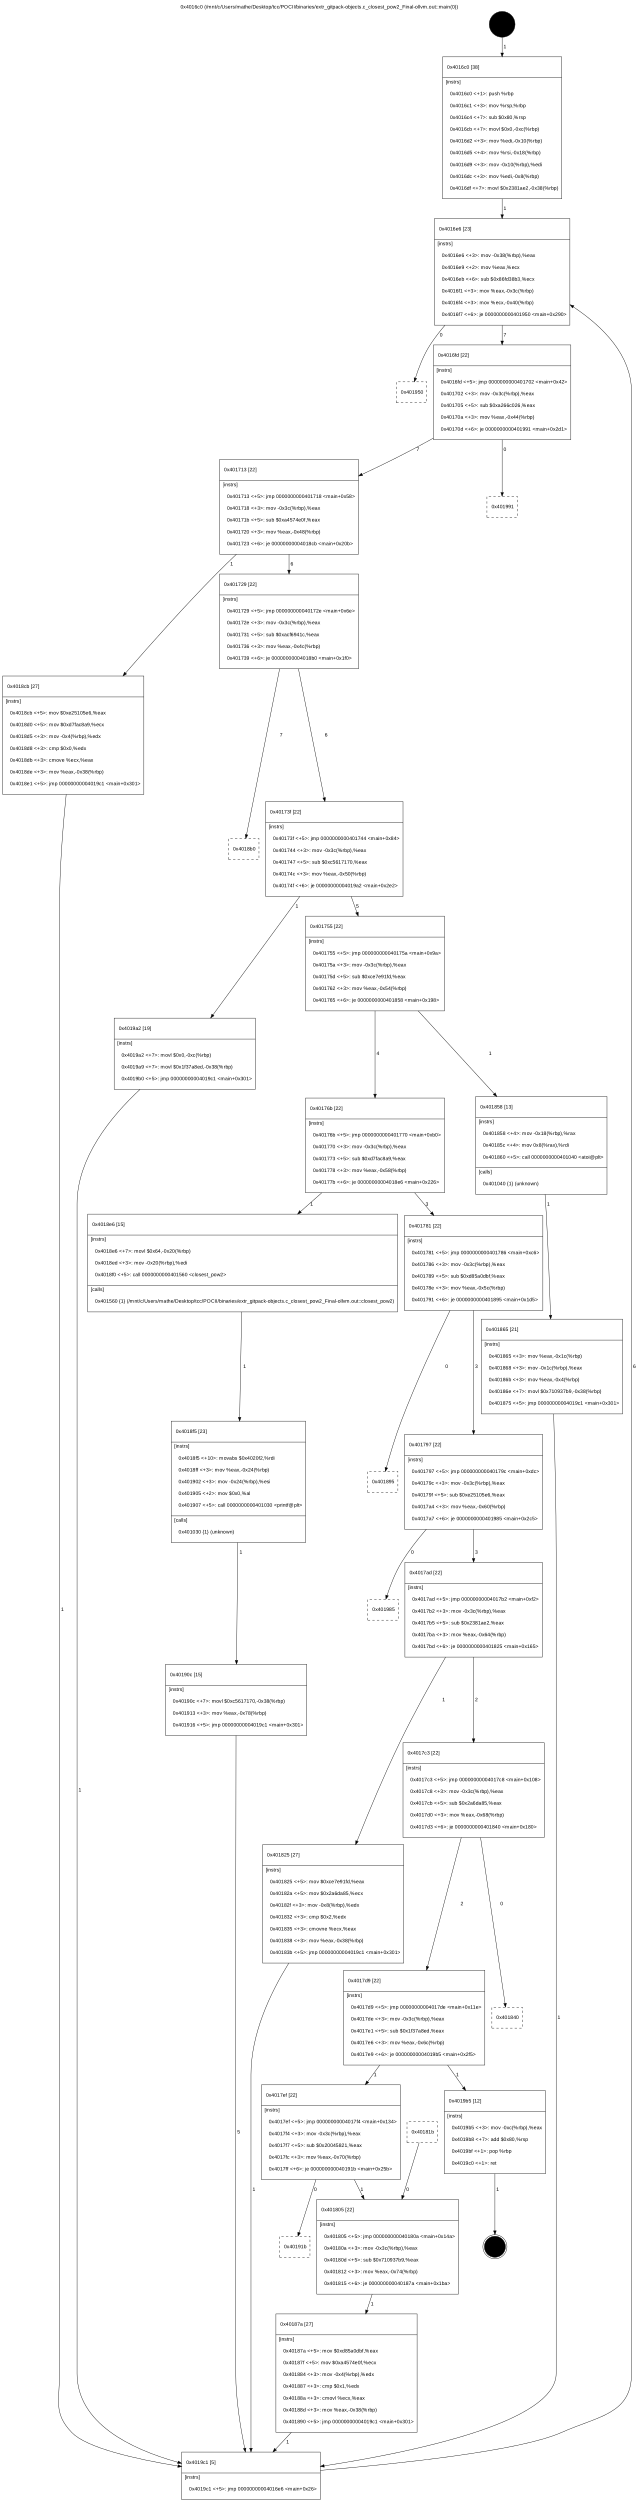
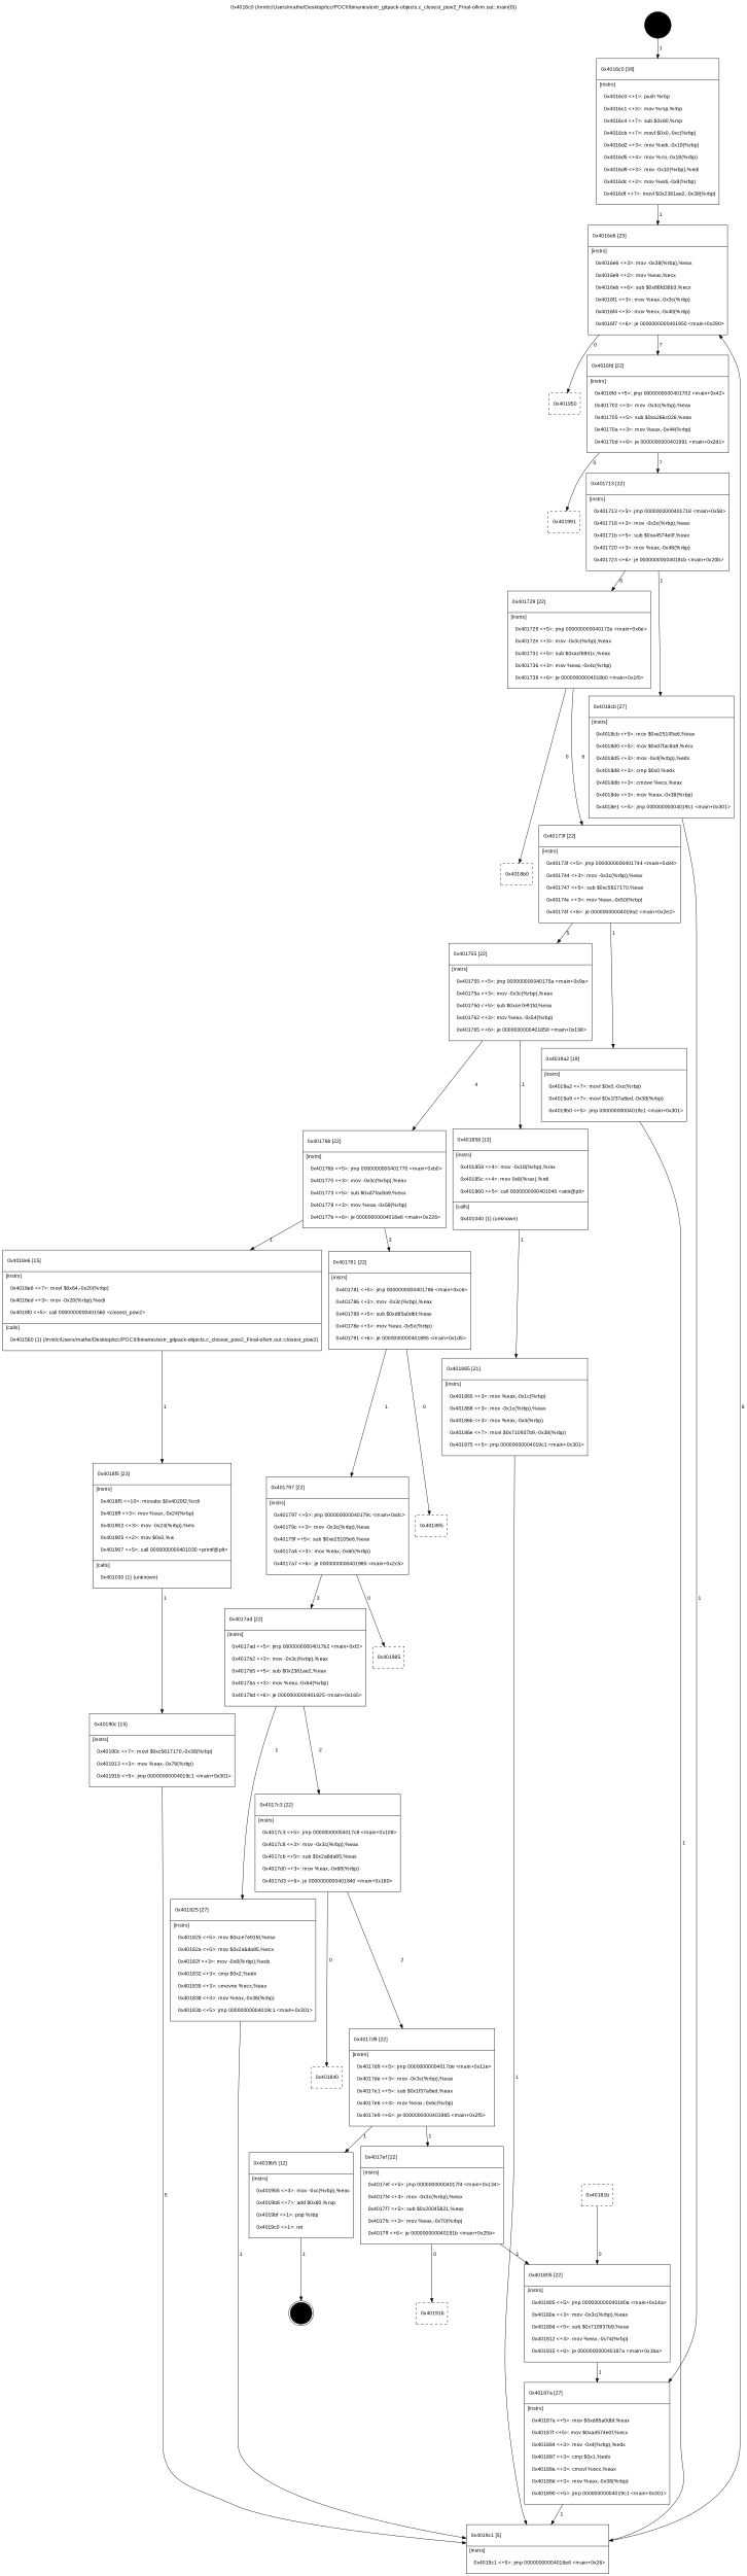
  digraph {
    fontname="Liberation Sans"
    label="0x4016c0 (/mnt/c/Users/mathe/Desktop/tcc/POCII/binaries/extr_gitpack-objects.c_closest_pow2_Final-ollvm.out::main(0))"
    labelloc=t
    node [fontname="Liberation Sans" shape=record]
    edge [fontname="Liberation Sans"]
    Entry [fillcolor=black height=0.3 shape=circle style=filled width=0.3]
    n2 [label="{\n     0x4016c0 [38]\l\n     | [instrs]\l\n     &nbsp;&nbsp;0x4016c0 \<+1\>: push %rbp\l\n     &nbsp;&nbsp;0x4016c1 \<+3\>: mov %rsp,%rbp\l\n     &nbsp;&nbsp;0x4016c4 \<+7\>: sub $0x80,%rsp\l\n     &nbsp;&nbsp;0x4016cb \<+7\>: movl $0x0,-0xc(%rbp)\l\n     &nbsp;&nbsp;0x4016d2 \<+3\>: mov %edi,-0x10(%rbp)\l\n     &nbsp;&nbsp;0x4016d5 \<+4\>: mov %rsi,-0x18(%rbp)\l\n     &nbsp;&nbsp;0x4016d9 \<+3\>: mov -0x10(%rbp),%edi\l\n     &nbsp;&nbsp;0x4016dc \<+3\>: mov %edi,-0x8(%rbp)\l\n     &nbsp;&nbsp;0x4016df \<+7\>: movl $0x2381ae2,-0x38(%rbp)\l\n  }"]
    n3 [label="{\n     0x4016e6 [23]\l\n     | [instrs]\l\n     &nbsp;&nbsp;0x4016e6 \<+3\>: mov -0x38(%rbp),%eax\l\n     &nbsp;&nbsp;0x4016e9 \<+2\>: mov %eax,%ecx\l\n     &nbsp;&nbsp;0x4016eb \<+6\>: sub $0x86fd38b3,%ecx\l\n     &nbsp;&nbsp;0x4016f1 \<+3\>: mov %eax,-0x3c(%rbp)\l\n     &nbsp;&nbsp;0x4016f4 \<+3\>: mov %ecx,-0x40(%rbp)\l\n     &nbsp;&nbsp;0x4016f7 \<+6\>: je 0000000000401950 \<main+0x290\>\l\n  }"]
    n4 [label="{\n     0x401950\l\n  }" style=dashed]
    n5 [label="{\n     0x4016fd [22]\l\n     | [instrs]\l\n     &nbsp;&nbsp;0x4016fd \<+5\>: jmp 0000000000401702 \<main+0x42\>\l\n     &nbsp;&nbsp;0x401702 \<+3\>: mov -0x3c(%rbp),%eax\l\n     &nbsp;&nbsp;0x401705 \<+5\>: sub $0xa266c026,%eax\l\n     &nbsp;&nbsp;0x40170a \<+3\>: mov %eax,-0x44(%rbp)\l\n     &nbsp;&nbsp;0x40170d \<+6\>: je 0000000000401991 \<main+0x2d1\>\l\n  }"]
    n6 [label="{\n     0x401991\l\n  }" style=dashed]
    n7 [label="{\n     0x401713 [22]\l\n     | [instrs]\l\n     &nbsp;&nbsp;0x401713 \<+5\>: jmp 0000000000401718 \<main+0x58\>\l\n     &nbsp;&nbsp;0x401718 \<+3\>: mov -0x3c(%rbp),%eax\l\n     &nbsp;&nbsp;0x40171b \<+5\>: sub $0xa4574e0f,%eax\l\n     &nbsp;&nbsp;0x401720 \<+3\>: mov %eax,-0x48(%rbp)\l\n     &nbsp;&nbsp;0x401723 \<+6\>: je 00000000004018cb \<main+0x20b\>\l\n  }"]
    n8 [label="{\n     0x4018cb [27]\l\n     | [instrs]\l\n     &nbsp;&nbsp;0x4018cb \<+5\>: mov $0xe25105e6,%eax\l\n     &nbsp;&nbsp;0x4018d0 \<+5\>: mov $0xd7fac8a9,%ecx\l\n     &nbsp;&nbsp;0x4018d5 \<+3\>: mov -0x4(%rbp),%edx\l\n     &nbsp;&nbsp;0x4018d8 \<+3\>: cmp $0x0,%edx\l\n     &nbsp;&nbsp;0x4018db \<+3\>: cmove %ecx,%eax\l\n     &nbsp;&nbsp;0x4018de \<+3\>: mov %eax,-0x38(%rbp)\l\n     &nbsp;&nbsp;0x4018e1 \<+5\>: jmp 00000000004019c1 \<main+0x301\>\l\n  }"]
    n9 [label="{\n     0x401729 [22]\l\n     | [instrs]\l\n     &nbsp;&nbsp;0x401729 \<+5\>: jmp 000000000040172e \<main+0x6e\>\l\n     &nbsp;&nbsp;0x40172e \<+3\>: mov -0x3c(%rbp),%eax\l\n     &nbsp;&nbsp;0x401731 \<+5\>: sub $0xacf6941c,%eax\l\n     &nbsp;&nbsp;0x401736 \<+3\>: mov %eax,-0x4c(%rbp)\l\n     &nbsp;&nbsp;0x401739 \<+6\>: je 00000000004018b0 \<main+0x1f0\>\l\n  }"]
    Exit [fillcolor=black height=0.3 peripheries=2 shape=circle style=filled width=0.3]
    n11 [label="{\n     0x4019c1 [5]\l\n     | [instrs]\l\n     &nbsp;&nbsp;0x4019c1 \<+5\>: jmp 00000000004016e6 \<main+0x26\>\l\n  }"]
    n12 [label="{\n     0x4018b0\l\n  }" style=dashed]
    n13 [label="{\n     0x40173f [22]\l\n     | [instrs]\l\n     &nbsp;&nbsp;0x40173f \<+5\>: jmp 0000000000401744 \<main+0x84\>\l\n     &nbsp;&nbsp;0x401744 \<+3\>: mov -0x3c(%rbp),%eax\l\n     &nbsp;&nbsp;0x401747 \<+5\>: sub $0xc5617170,%eax\l\n     &nbsp;&nbsp;0x40174c \<+3\>: mov %eax,-0x50(%rbp)\l\n     &nbsp;&nbsp;0x40174f \<+6\>: je 00000000004019a2 \<main+0x2e2\>\l\n  }"]
    n14 [label="{\n     0x40190c [15]\l\n     | [instrs]\l\n     &nbsp;&nbsp;0x40190c \<+7\>: movl $0xc5617170,-0x38(%rbp)\l\n     &nbsp;&nbsp;0x401913 \<+3\>: mov %eax,-0x78(%rbp)\l\n     &nbsp;&nbsp;0x401916 \<+5\>: jmp 00000000004019c1 \<main+0x301\>\l\n  }"]
    n15 [label="{\n     0x4019a2 [19]\l\n     | [instrs]\l\n     &nbsp;&nbsp;0x4019a2 \<+7\>: movl $0x0,-0xc(%rbp)\l\n     &nbsp;&nbsp;0x4019a9 \<+7\>: movl $0x1f37a8ed,-0x38(%rbp)\l\n     &nbsp;&nbsp;0x4019b0 \<+5\>: jmp 00000000004019c1 \<main+0x301\>\l\n  }"]
    n16 [label="{\n     0x401755 [22]\l\n     | [instrs]\l\n     &nbsp;&nbsp;0x401755 \<+5\>: jmp 000000000040175a \<main+0x9a\>\l\n     &nbsp;&nbsp;0x40175a \<+3\>: mov -0x3c(%rbp),%eax\l\n     &nbsp;&nbsp;0x40175d \<+5\>: sub $0xce7e91fd,%eax\l\n     &nbsp;&nbsp;0x401762 \<+3\>: mov %eax,-0x54(%rbp)\l\n     &nbsp;&nbsp;0x401765 \<+6\>: je 0000000000401858 \<main+0x198\>\l\n  }"]
    n17 [label="{\n     0x4018f5 [23]\l\n     | [instrs]\l\n     &nbsp;&nbsp;0x4018f5 \<+10\>: movabs $0x4020f2,%rdi\l\n     &nbsp;&nbsp;0x4018ff \<+3\>: mov %eax,-0x24(%rbp)\l\n     &nbsp;&nbsp;0x401902 \<+3\>: mov -0x24(%rbp),%esi\l\n     &nbsp;&nbsp;0x401905 \<+2\>: mov $0x0,%al\l\n     &nbsp;&nbsp;0x401907 \<+5\>: call 0000000000401030 \<printf@plt\>\l\n     | [calls]\l\n     &nbsp;&nbsp;0x401030 \{1\} (unknown)\l\n  }"]
    n18 [label="{\n     0x401858 [13]\l\n     | [instrs]\l\n     &nbsp;&nbsp;0x401858 \<+4\>: mov -0x18(%rbp),%rax\l\n     &nbsp;&nbsp;0x40185c \<+4\>: mov 0x8(%rax),%rdi\l\n     &nbsp;&nbsp;0x401860 \<+5\>: call 0000000000401040 \<atoi@plt\>\l\n     | [calls]\l\n     &nbsp;&nbsp;0x401040 \{1\} (unknown)\l\n  }"]
    n19 [label="{\n     0x40176b [22]\l\n     | [instrs]\l\n     &nbsp;&nbsp;0x40176b \<+5\>: jmp 0000000000401770 \<main+0xb0\>\l\n     &nbsp;&nbsp;0x401770 \<+3\>: mov -0x3c(%rbp),%eax\l\n     &nbsp;&nbsp;0x401773 \<+5\>: sub $0xd7fac8a9,%eax\l\n     &nbsp;&nbsp;0x401778 \<+3\>: mov %eax,-0x58(%rbp)\l\n     &nbsp;&nbsp;0x40177b \<+6\>: je 00000000004018e6 \<main+0x226\>\l\n  }"]
    n20 [label="{\n     0x40181b\l\n  }" style=dashed]
    n21 [label="{\n     0x401805 [22]\l\n     | [instrs]\l\n     &nbsp;&nbsp;0x401805 \<+5\>: jmp 000000000040180a \<main+0x14a\>\l\n     &nbsp;&nbsp;0x40180a \<+3\>: mov -0x3c(%rbp),%eax\l\n     &nbsp;&nbsp;0x40180d \<+5\>: sub $0x710937b9,%eax\l\n     &nbsp;&nbsp;0x401812 \<+3\>: mov %eax,-0x74(%rbp)\l\n     &nbsp;&nbsp;0x401815 \<+6\>: je 000000000040187a \<main+0x1ba\>\l\n  }"]
    n22 [label="{\n     0x401865 [21]\l\n     | [instrs]\l\n     &nbsp;&nbsp;0x401865 \<+3\>: mov %eax,-0x1c(%rbp)\l\n     &nbsp;&nbsp;0x401868 \<+3\>: mov -0x1c(%rbp),%eax\l\n     &nbsp;&nbsp;0x40186b \<+3\>: mov %eax,-0x4(%rbp)\l\n     &nbsp;&nbsp;0x40186e \<+7\>: movl $0x710937b9,-0x38(%rbp)\l\n     &nbsp;&nbsp;0x401875 \<+5\>: jmp 00000000004019c1 \<main+0x301\>\l\n  }"]
    n23 [label="{\n     0x4018e6 [15]\l\n     | [instrs]\l\n     &nbsp;&nbsp;0x4018e6 \<+7\>: movl $0x64,-0x20(%rbp)\l\n     &nbsp;&nbsp;0x4018ed \<+3\>: mov -0x20(%rbp),%edi\l\n     &nbsp;&nbsp;0x4018f0 \<+5\>: call 0000000000401560 \<closest_pow2\>\l\n     | [calls]\l\n     &nbsp;&nbsp;0x401560 \{1\} (/mnt/c/Users/mathe/Desktop/tcc/POCII/binaries/extr_gitpack-objects.c_closest_pow2_Final-ollvm.out::closest_pow2)\l\n  }"]
    n24 [label="{\n     0x401781 [22]\l\n     | [instrs]\l\n     &nbsp;&nbsp;0x401781 \<+5\>: jmp 0000000000401786 \<main+0xc6\>\l\n     &nbsp;&nbsp;0x401786 \<+3\>: mov -0x3c(%rbp),%eax\l\n     &nbsp;&nbsp;0x401789 \<+5\>: sub $0xd85a0dbf,%eax\l\n     &nbsp;&nbsp;0x40178e \<+3\>: mov %eax,-0x5c(%rbp)\l\n     &nbsp;&nbsp;0x401791 \<+6\>: je 0000000000401895 \<main+0x1d5\>\l\n  }"]
    n25 [label="{\n     0x40187a [27]\l\n     | [instrs]\l\n     &nbsp;&nbsp;0x40187a \<+5\>: mov $0xd85a0dbf,%eax\l\n     &nbsp;&nbsp;0x40187f \<+5\>: mov $0xa4574e0f,%ecx\l\n     &nbsp;&nbsp;0x401884 \<+3\>: mov -0x4(%rbp),%edx\l\n     &nbsp;&nbsp;0x401887 \<+3\>: cmp $0x1,%edx\l\n     &nbsp;&nbsp;0x40188a \<+3\>: cmovl %ecx,%eax\l\n     &nbsp;&nbsp;0x40188d \<+3\>: mov %eax,-0x38(%rbp)\l\n     &nbsp;&nbsp;0x401890 \<+5\>: jmp 00000000004019c1 \<main+0x301\>\l\n  }"]
    n26 [label="{\n     0x401895\l\n  }" style=dashed]
    n27 [label="{\n     0x401797 [22]\l\n     | [instrs]\l\n     &nbsp;&nbsp;0x401797 \<+5\>: jmp 000000000040179c \<main+0xdc\>\l\n     &nbsp;&nbsp;0x40179c \<+3\>: mov -0x3c(%rbp),%eax\l\n     &nbsp;&nbsp;0x40179f \<+5\>: sub $0xe25105e6,%eax\l\n     &nbsp;&nbsp;0x4017a4 \<+3\>: mov %eax,-0x60(%rbp)\l\n     &nbsp;&nbsp;0x4017a7 \<+6\>: je 0000000000401985 \<main+0x2c5\>\l\n  }"]
    n28 [label="{\n     0x401985\l\n  }" style=dashed]
    n29 [label="{\n     0x4017ad [22]\l\n     | [instrs]\l\n     &nbsp;&nbsp;0x4017ad \<+5\>: jmp 00000000004017b2 \<main+0xf2\>\l\n     &nbsp;&nbsp;0x4017b2 \<+3\>: mov -0x3c(%rbp),%eax\l\n     &nbsp;&nbsp;0x4017b5 \<+5\>: sub $0x2381ae2,%eax\l\n     &nbsp;&nbsp;0x4017ba \<+3\>: mov %eax,-0x64(%rbp)\l\n     &nbsp;&nbsp;0x4017bd \<+6\>: je 0000000000401825 \<main+0x165\>\l\n  }"]
    n30 [label="{\n     0x40191b\l\n  }" style=dashed]
    n31 [label="{\n     0x401825 [27]\l\n     | [instrs]\l\n     &nbsp;&nbsp;0x401825 \<+5\>: mov $0xce7e91fd,%eax\l\n     &nbsp;&nbsp;0x40182a \<+5\>: mov $0x2a6da85,%ecx\l\n     &nbsp;&nbsp;0x40182f \<+3\>: mov -0x8(%rbp),%edx\l\n     &nbsp;&nbsp;0x401832 \<+3\>: cmp $0x2,%edx\l\n     &nbsp;&nbsp;0x401835 \<+3\>: cmovne %ecx,%eax\l\n     &nbsp;&nbsp;0x401838 \<+3\>: mov %eax,-0x38(%rbp)\l\n     &nbsp;&nbsp;0x40183b \<+5\>: jmp 00000000004019c1 \<main+0x301\>\l\n  }"]
    n32 [label="{\n     0x4017c3 [22]\l\n     | [instrs]\l\n     &nbsp;&nbsp;0x4017c3 \<+5\>: jmp 00000000004017c8 \<main+0x108\>\l\n     &nbsp;&nbsp;0x4017c8 \<+3\>: mov -0x3c(%rbp),%eax\l\n     &nbsp;&nbsp;0x4017cb \<+5\>: sub $0x2a6da85,%eax\l\n     &nbsp;&nbsp;0x4017d0 \<+3\>: mov %eax,-0x68(%rbp)\l\n     &nbsp;&nbsp;0x4017d3 \<+6\>: je 0000000000401840 \<main+0x180\>\l\n  }"]
    n33 [label="{\n     0x4017ef [22]\l\n     | [instrs]\l\n     &nbsp;&nbsp;0x4017ef \<+5\>: jmp 00000000004017f4 \<main+0x134\>\l\n     &nbsp;&nbsp;0x4017f4 \<+3\>: mov -0x3c(%rbp),%eax\l\n     &nbsp;&nbsp;0x4017f7 \<+5\>: sub $0x20045821,%eax\l\n     &nbsp;&nbsp;0x4017fc \<+3\>: mov %eax,-0x70(%rbp)\l\n     &nbsp;&nbsp;0x4017ff \<+6\>: je 000000000040191b \<main+0x25b\>\l\n  }"]
    n34 [label="{\n     0x4017d9 [22]\l\n     | [instrs]\l\n     &nbsp;&nbsp;0x4017d9 \<+5\>: jmp 00000000004017de \<main+0x11e\>\l\n     &nbsp;&nbsp;0x4017de \<+3\>: mov -0x3c(%rbp),%eax\l\n     &nbsp;&nbsp;0x4017e1 \<+5\>: sub $0x1f37a8ed,%eax\l\n     &nbsp;&nbsp;0x4017e6 \<+3\>: mov %eax,-0x6c(%rbp)\l\n     &nbsp;&nbsp;0x4017e9 \<+6\>: je 00000000004019b5 \<main+0x2f5\>\l\n  }"]
    n35 [label="{\n     0x401840\l\n  }" style=dashed]
    n36 [label="{\n     0x4019b5 [12]\l\n     | [instrs]\l\n     &nbsp;&nbsp;0x4019b5 \<+3\>: mov -0xc(%rbp),%eax\l\n     &nbsp;&nbsp;0x4019b8 \<+7\>: add $0x80,%rsp\l\n     &nbsp;&nbsp;0x4019bf \<+1\>: pop %rbp\l\n     &nbsp;&nbsp;0x4019c0 \<+1\>: ret\l\n  }"]
    Entry -> n2 [label=" 1"]
    n2 -> n3 [label=" 1"]
    n3 -> n4 [label=" 0"]
    n3 -> n5 [label=" 7"]
    n5 -> n6 [label=" 0"]
    n5 -> n7 [label=" 7"]
    n7 -> n8 [label=" 1"]
    n7 -> n9 [label=" 6"]
-   n8 -> n11 [label=" 1"]
-   n9 -> n12 [label=" 7"]
+   n8 -> n25 [label=" 1"]
+   n9 -> n12 [label=" 0"]
    n9 -> n13 [label=" 6"]
    n11 -> n3 [label=" 6"]
    n13 -> n15 [label=" 1"]
    n13 -> n16 [label=" 5"]
    n14 -> n11 [label=" 5"]
    n15 -> n11 [label=" 1"]
    n16 -> n18 [label=" 1"]
    n16 -> n19 [label=" 4"]
    n17 -> n14 [label=" 1"]
    n18 -> n22 [label=" 1"]
    n19 -> n23 [label=" 1"]
    n19 -> n24 [label=" 3"]
    n20 -> n21 [label=" 0"]
    n21 -> n25 [label=" 1"]
    n22 -> n11 [label=" 1"]
    n23 -> n17 [label=" 1"]
    n24 -> n26 [label=" 0"]
-   n24 -> n27 [label=" 3"]
+   n24 -> n27 [label=" 1"]
    n25 -> n11 [label=" 1"]
    n27 -> n28 [label=" 0"]
    n27 -> n29 [label=" 3"]
    n29 -> n31 [label=" 1"]
    n29 -> n32 [label=" 2"]
    n31 -> n11 [label=" 1"]
    n32 -> n34 [label=" 2"]
    n32 -> n35 [label=" 0"]
    n33 -> n21 [label=" 1"]
    n33 -> n30 [label=" 0"]
    n34 -> n33 [label=" 1"]
    n34 -> n36 [label=" 1"]
    n36 -> Exit [label=" 1"]
  }
